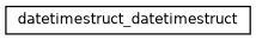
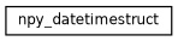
  digraph {
    rankdir=LR
-   n1 [color=black fillcolor=white fontname=Helvetica fontsize=10 height=0.2 label=datetimestruct_datetimestruct shape=record style=filled width=0.4]
+   n1 [color=black fillcolor=white fontname=Helvetica fontsize=10 height=0.2 label=npy_datetimestruct shape=record style=filled width=0.4]
  }
